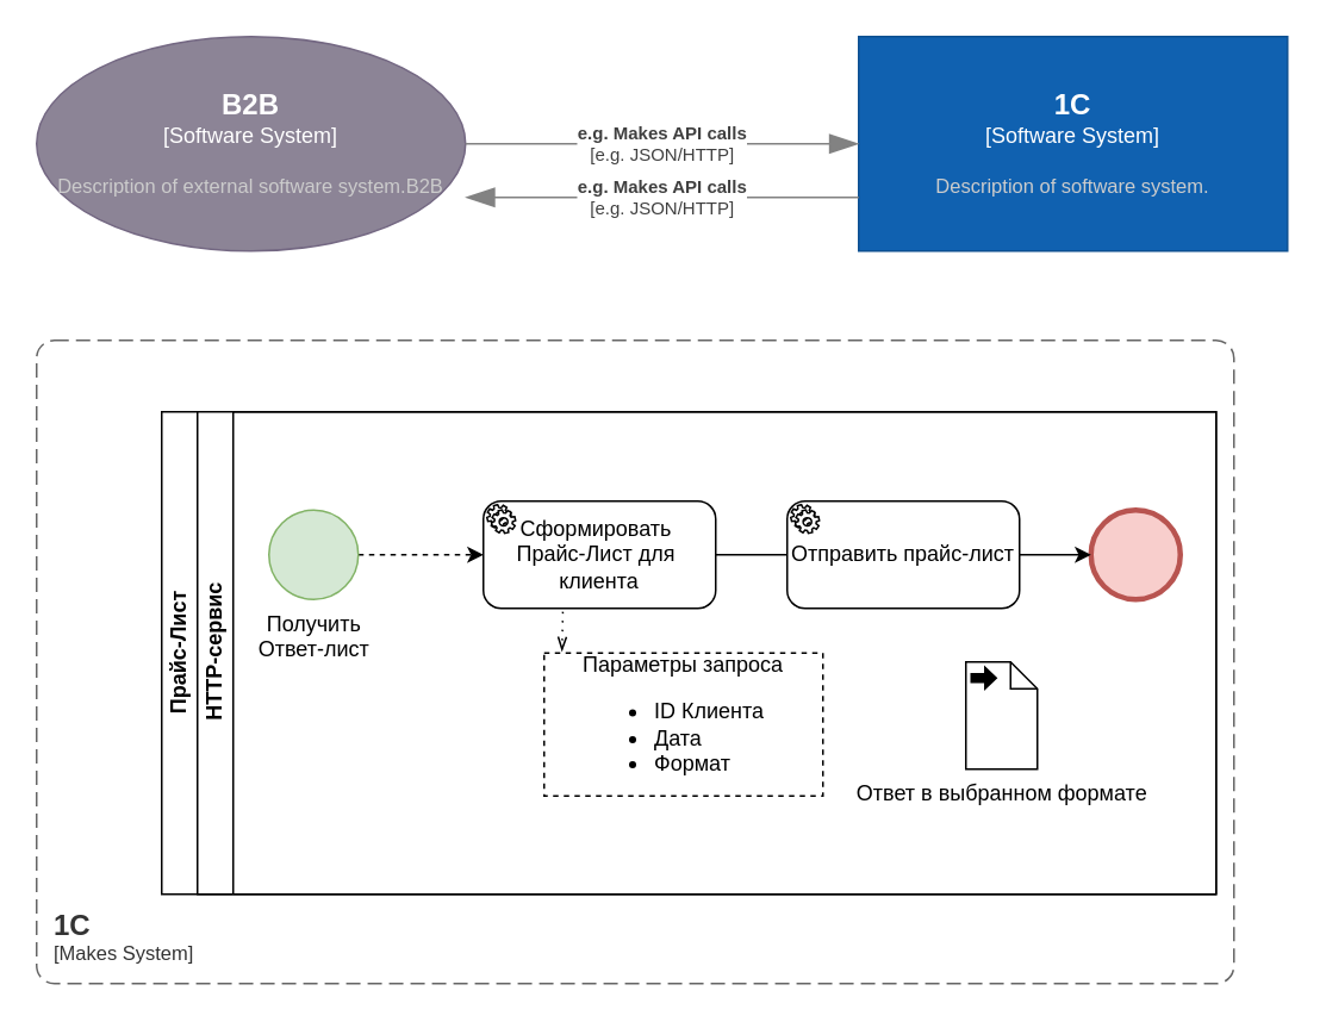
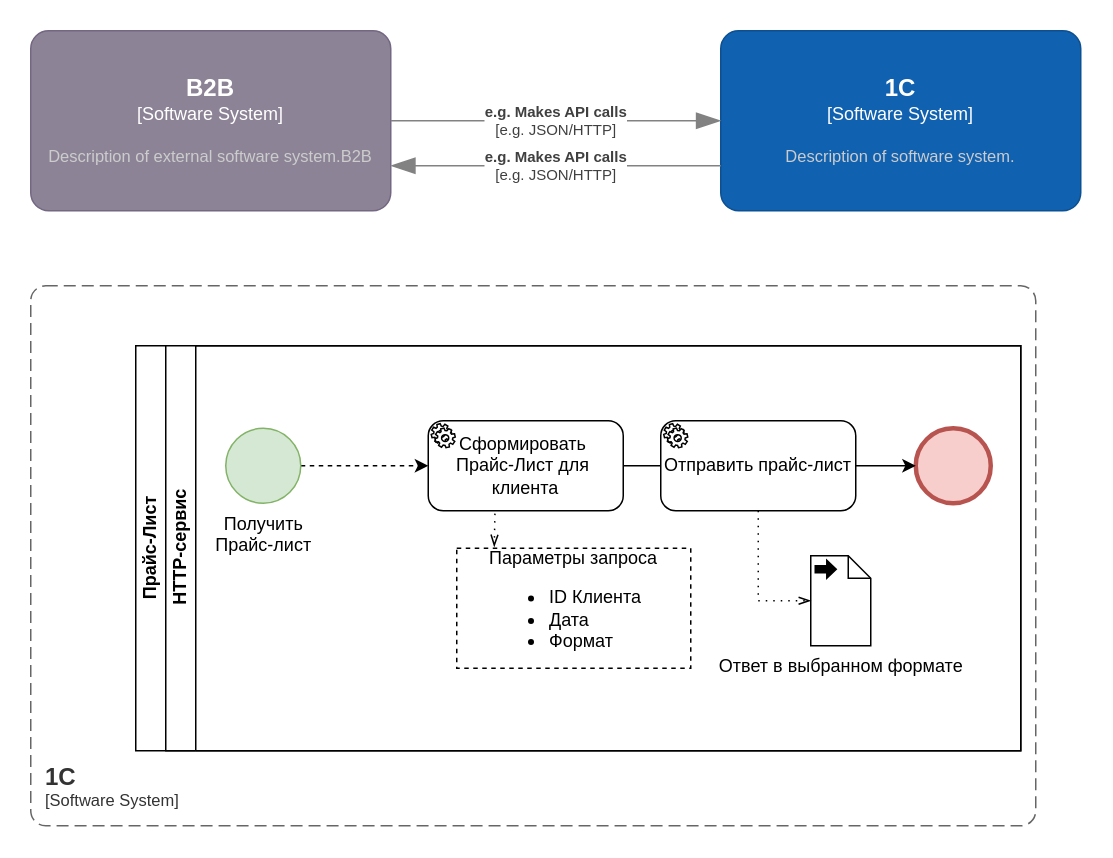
  <mxCell id="0" />
  <mxCell id="1" parent="0" />
- <mxCell id="2" value="&lt;font style=&quot;font-size: 16px&quot;&gt;&lt;b&gt;B2B&lt;/b&gt;&lt;/font&gt;&lt;div&gt;[Software System]&lt;/div&gt;&lt;br&gt;&lt;div&gt;&lt;font style=&quot;font-size: 11px&quot;&gt;&lt;font color=&quot;#cccccc&quot;&gt;Description of external software system.B2B&lt;/font&gt;&lt;/div&gt;" style="ellipse;whiteSpace=wrap;html=1;labelBackgroundColor=none;fillColor=#8C8496;fontColor=#ffffff;align=center;arcSize=10;strokeColor=#736782;metaEdit=1;resizable=0;points=[[0.25,0,0],[0.5,0,0],[0.75,0,0],[1,0.25,0],[1,0.5,0],[1,0.75,0],[0.75,1,0],[0.5,1,0],[0.25,1,0],[0,0.75,0],[0,0.5,0],[0,0.25,0]];" vertex="1" parent="1"><mxGeometry x="20" y="20" width="240" height="120" as="geometry" /></mxCell>
- <mxCell id="3" value="&lt;font style=&quot;font-size: 16px&quot;&gt;&lt;b&gt;1C&lt;/b&gt;&lt;/font&gt;&lt;div&gt;[Software System]&lt;/div&gt;&lt;br&gt;&lt;div&gt;&lt;font style=&quot;font-size: 11px&quot;&gt;&lt;font color=&quot;#cccccc&quot;&gt;Description of software system.&lt;/font&gt;&lt;/div&gt;" style="whiteSpace=wrap;html=1;labelBackgroundColor=none;fillColor=#1061B0;fontColor=#ffffff;align=center;arcSize=10;strokeColor=#0D5091;metaEdit=1;resizable=0;points=[[0.25,0,0],[0.5,0,0],[0.75,0,0],[1,0.25,0],[1,0.5,0],[1,0.75,0],[0.75,1,0],[0.5,1,0],[0.25,1,0],[0,0.75,0],[0,0.5,0],[0,0.25,0]];rounded=0;" vertex="1" parent="1"><mxGeometry x="480" y="20" width="240" height="120" as="geometry" /></mxCell>
- <mxCell id="4" value="&lt;font style=&quot;font-size: 16px&quot;&gt;&lt;b&gt;&lt;div style=&quot;text-align: left&quot;&gt;1C&lt;/div&gt;&lt;/b&gt;&lt;/font&gt;&lt;div style=&quot;text-align: left&quot;&gt;[Makes System]&lt;/div&gt;" style="rounded=1;fontSize=11;whiteSpace=wrap;html=1;dashed=1;arcSize=20;fillColor=none;strokeColor=#666666;fontColor=#333333;labelBackgroundColor=none;align=left;verticalAlign=bottom;labelBorderColor=none;spacingTop=0;spacing=10;dashPattern=8 4;metaEdit=1;rotatable=0;perimeter=rectanglePerimeter;noLabel=0;labelPadding=0;allowArrows=0;connectable=0;expand=0;recursiveResize=0;editable=1;pointerEvents=0;absoluteArcSize=1;points=[[0.25,0,0],[0.5,0,0],[0.75,0,0],[1,0.25,0],[1,0.5,0],[1,0.75,0],[0.75,1,0],[0.5,1,0],[0.25,1,0],[0,0.75,0],[0,0.5,0],[0,0.25,0]];" vertex="1" parent="1"><mxGeometry x="20" y="190" width="670" height="360" as="geometry" /></mxCell>
+ <mxCell id="2" value="&lt;font style=&quot;font-size: 16px&quot;&gt;&lt;b&gt;B2B&lt;/b&gt;&lt;/font&gt;&lt;div&gt;[Software System]&lt;/div&gt;&lt;br&gt;&lt;div&gt;&lt;font style=&quot;font-size: 11px&quot;&gt;&lt;font color=&quot;#cccccc&quot;&gt;Description of external software system.B2B&lt;/font&gt;&lt;/div&gt;" style="rounded=1;whiteSpace=wrap;html=1;labelBackgroundColor=none;fillColor=#8C8496;fontColor=#ffffff;align=center;arcSize=10;strokeColor=#736782;metaEdit=1;resizable=0;points=[[0.25,0,0],[0.5,0,0],[0.75,0,0],[1,0.25,0],[1,0.5,0],[1,0.75,0],[0.75,1,0],[0.5,1,0],[0.25,1,0],[0,0.75,0],[0,0.5,0],[0,0.25,0]];" vertex="1" parent="1"><mxGeometry x="20" y="20" width="240" height="120" as="geometry" /></mxCell>
+ <mxCell id="3" value="&lt;font style=&quot;font-size: 16px&quot;&gt;&lt;b&gt;1C&lt;/b&gt;&lt;/font&gt;&lt;div&gt;[Software System]&lt;/div&gt;&lt;br&gt;&lt;div&gt;&lt;font style=&quot;font-size: 11px&quot;&gt;&lt;font color=&quot;#cccccc&quot;&gt;Description of software system.&lt;/font&gt;&lt;/div&gt;" style="rounded=1;whiteSpace=wrap;html=1;labelBackgroundColor=none;fillColor=#1061B0;fontColor=#ffffff;align=center;arcSize=10;strokeColor=#0D5091;metaEdit=1;resizable=0;points=[[0.25,0,0],[0.5,0,0],[0.75,0,0],[1,0.25,0],[1,0.5,0],[1,0.75,0],[0.75,1,0],[0.5,1,0],[0.25,1,0],[0,0.75,0],[0,0.5,0],[0,0.25,0]];" vertex="1" parent="1"><mxGeometry x="480" y="20" width="240" height="120" as="geometry" /></mxCell>
+ <mxCell id="4" value="&lt;font style=&quot;font-size: 16px&quot;&gt;&lt;b&gt;&lt;div style=&quot;text-align: left&quot;&gt;1C&lt;/div&gt;&lt;/b&gt;&lt;/font&gt;&lt;div style=&quot;text-align: left&quot;&gt;[Software System]&lt;/div&gt;" style="rounded=1;fontSize=11;whiteSpace=wrap;html=1;dashed=1;arcSize=20;fillColor=none;strokeColor=#666666;fontColor=#333333;labelBackgroundColor=none;align=left;verticalAlign=bottom;labelBorderColor=none;spacingTop=0;spacing=10;dashPattern=8 4;metaEdit=1;rotatable=0;perimeter=rectanglePerimeter;noLabel=0;labelPadding=0;allowArrows=0;connectable=0;expand=0;recursiveResize=0;editable=1;pointerEvents=0;absoluteArcSize=1;points=[[0.25,0,0],[0.5,0,0],[0.75,0,0],[1,0.25,0],[1,0.5,0],[1,0.75,0],[0.75,1,0],[0.5,1,0],[0.25,1,0],[0,0.75,0],[0,0.5,0],[0,0.25,0]];" vertex="1" parent="1"><mxGeometry x="20" y="190" width="670" height="360" as="geometry" /></mxCell>
  <mxCell id="5" value="&lt;div style=&quot;text-align: left&quot;&gt;&lt;div style=&quot;text-align: center&quot;&gt;&lt;b&gt;e.g. Makes API calls&lt;/b&gt;&lt;/div&gt;&lt;div style=&quot;text-align: center&quot;&gt;[e.g. JSON/HTTP]&lt;/div&gt;&lt;/div&gt;" style="endArrow=blockThin;html=1;fontSize=10;fontColor=#404040;strokeWidth=1;endFill=1;strokeColor=#828282;elbow=vertical;metaEdit=1;endSize=14;startSize=14;jumpStyle=arc;jumpSize=16;rounded=0;edgeStyle=orthogonalEdgeStyle;exitX=1;exitY=0.5;exitDx=0;exitDy=0;exitPerimeter=0;" edge="1" parent="1" source="2" target="3"><mxGeometry width="240" relative="1" as="geometry"><mxPoint x="220" y="310" as="sourcePoint" /><mxPoint x="410" y="30" as="targetPoint" /></mxGeometry></mxCell>
  <mxCell id="6" value="&lt;div style=&quot;text-align: left&quot;&gt;&lt;div style=&quot;text-align: center&quot;&gt;&lt;b&gt;e.g. Makes API calls&lt;/b&gt;&lt;/div&gt;&lt;div style=&quot;text-align: center&quot;&gt;[e.g. JSON/HTTP]&lt;/div&gt;&lt;/div&gt;" style="endArrow=blockThin;html=1;fontSize=10;fontColor=#404040;strokeWidth=1;endFill=1;strokeColor=#828282;elbow=vertical;metaEdit=1;endSize=14;startSize=14;jumpStyle=arc;jumpSize=16;rounded=0;edgeStyle=orthogonalEdgeStyle;exitX=0;exitY=0.75;exitDx=0;exitDy=0;exitPerimeter=0;entryX=1;entryY=0.75;entryDx=0;entryDy=0;entryPerimeter=0;" edge="1" parent="1" source="3" target="2"><mxGeometry width="240" relative="1" as="geometry"><mxPoint x="220" y="310" as="sourcePoint" /><mxPoint x="460" y="310" as="targetPoint" /></mxGeometry></mxCell>
  <mxCell id="7" value="Прайс-Лист" style="swimlane;html=1;childLayout=stackLayout;resizeParent=1;resizeParentMax=0;horizontal=0;startSize=20;horizontalStack=0;whiteSpace=wrap;" vertex="1" parent="1"><mxGeometry x="90" y="230" width="590" height="270" as="geometry" /></mxCell>
  <mxCell id="8" value="HTTP-сервис" style="swimlane;html=1;startSize=20;horizontal=0;" vertex="1" parent="7"><mxGeometry x="20" width="570" height="270" as="geometry" /></mxCell>
  <mxCell id="9" style="edgeStyle=orthogonalEdgeStyle;rounded=0;orthogonalLoop=1;jettySize=auto;html=1;dashed=1;" edge="1" parent="8" source="10" target="12"><mxGeometry relative="1" as="geometry" /></mxCell>
- <mxCell id="10" value="Получить&lt;div&gt;Ответ-лист&lt;/div&gt;" style="points=[[0.145,0.145,0],[0.5,0,0],[0.855,0.145,0],[1,0.5,0],[0.855,0.855,0],[0.5,1,0],[0.145,0.855,0],[0,0.5,0]];shape=mxgraph.bpmn.event;html=1;verticalLabelPosition=bottom;labelBackgroundColor=#ffffff;verticalAlign=top;align=center;perimeter=ellipsePerimeter;outlineConnect=0;aspect=fixed;outline=standard;symbol=general;fillColor=#d5e8d4;strokeColor=#82b366;" vertex="1" parent="8"><mxGeometry x="40" y="55" width="50" height="50" as="geometry" /></mxCell>
+ <mxCell id="10" value="Получить&lt;div&gt;Прайс-лист&lt;/div&gt;" style="points=[[0.145,0.145,0],[0.5,0,0],[0.855,0.145,0],[1,0.5,0],[0.855,0.855,0],[0.5,1,0],[0.145,0.855,0],[0,0.5,0]];shape=mxgraph.bpmn.event;html=1;verticalLabelPosition=bottom;labelBackgroundColor=#ffffff;verticalAlign=top;align=center;perimeter=ellipsePerimeter;outlineConnect=0;aspect=fixed;outline=standard;symbol=general;fillColor=#d5e8d4;strokeColor=#82b366;" vertex="1" parent="8"><mxGeometry x="40" y="55" width="50" height="50" as="geometry" /></mxCell>
  <mxCell id="11" value="" style="edgeStyle=orthogonalEdgeStyle;rounded=0;orthogonalLoop=1;jettySize=auto;html=1;endArrow=none;" edge="1" parent="8" source="12" target="13"><mxGeometry relative="1" as="geometry" /></mxCell>
- <mxCell id="12" value="Сформировать&amp;nbsp;&lt;div&gt;Прайс-Лист для&amp;nbsp;&lt;/div&gt;&lt;div&gt;клиента&lt;/div&gt;" style="points=[[0.25,0,0],[0.5,0,0],[0.75,0,0],[1,0.25,0],[1,0.5,0],[1,0.75,0],[0.75,1,0],[0.5,1,0],[0.25,1,0],[0,0.75,0],[0,0.5,0],[0,0.25,0]];shape=mxgraph.bpmn.task;whiteSpace=wrap;rectStyle=rounded;size=10;html=1;container=1;expand=0;collapsible=0;taskMarker=service;" vertex="1" parent="8"><mxGeometry x="160" y="50" width="130" height="60" as="geometry" /></mxCell>
+ <mxCell id="12" value="Сформировать&amp;nbsp;&lt;div&gt;Прайс-Лист для&amp;nbsp;&lt;/div&gt;&lt;div&gt;клиента&lt;/div&gt;" style="points=[[0.25,0,0],[0.5,0,0],[0.75,0,0],[1,0.25,0],[1,0.5,0],[1,0.75,0],[0.75,1,0],[0.5,1,0],[0.25,1,0],[0,0.75,0],[0,0.5,0],[0,0.25,0]];shape=mxgraph.bpmn.task;whiteSpace=wrap;rectStyle=rounded;size=10;html=1;container=1;expand=0;collapsible=0;taskMarker=service;" vertex="1" parent="8"><mxGeometry x="175" y="50" width="130" height="60" as="geometry" /></mxCell>
  <mxCell id="13" value="Отправить прайс-лист" style="points=[[0.25,0,0],[0.5,0,0],[0.75,0,0],[1,0.25,0],[1,0.5,0],[1,0.75,0],[0.75,1,0],[0.5,1,0],[0.25,1,0],[0,0.75,0],[0,0.5,0],[0,0.25,0]];shape=mxgraph.bpmn.task;whiteSpace=wrap;rectStyle=rounded;size=10;html=1;container=1;expand=0;collapsible=0;taskMarker=service;" vertex="1" parent="8"><mxGeometry x="330" y="50" width="130" height="60" as="geometry" /></mxCell>
  <mxCell id="14" value="" style="points=[[0.145,0.145,0],[0.5,0,0],[0.855,0.145,0],[1,0.5,0],[0.855,0.855,0],[0.5,1,0],[0.145,0.855,0],[0,0.5,0]];shape=mxgraph.bpmn.event;html=1;verticalLabelPosition=bottom;labelBackgroundColor=#ffffff;verticalAlign=top;align=center;perimeter=ellipsePerimeter;outlineConnect=0;aspect=fixed;outline=end;symbol=terminate2;fillColor=#f8cecc;strokeColor=#b85450;" vertex="1" parent="8"><mxGeometry x="500" y="55" width="50" height="50" as="geometry" /></mxCell>
  <mxCell id="15" style="edgeStyle=orthogonalEdgeStyle;rounded=0;orthogonalLoop=1;jettySize=auto;html=1;entryX=0;entryY=0.5;entryDx=0;entryDy=0;entryPerimeter=0;" edge="1" parent="8" source="13" target="14"><mxGeometry relative="1" as="geometry" /></mxCell>
  <mxCell id="16" value="&lt;div style=&quot;text-align: left;&quot;&gt;&lt;div&gt;Параметры запроса&lt;/div&gt;&lt;ul&gt;&lt;li&gt;&lt;span style=&quot;background-color: initial;&quot;&gt;ID Клиента&lt;/span&gt;&lt;/li&gt;&lt;li&gt;&lt;span style=&quot;background-color: initial;&quot;&gt;Дата&lt;/span&gt;&lt;/li&gt;&lt;li&gt;&lt;span style=&quot;background-color: initial;&quot;&gt;Формат&lt;/span&gt;&lt;/li&gt;&lt;/ul&gt;&lt;/div&gt;" style="text;html=1;strokeColor=default;fillColor=none;align=center;verticalAlign=middle;whiteSpace=wrap;rounded=0;perimeterSpacing=1;dashed=1;" vertex="1" parent="8"><mxGeometry x="194" y="135" width="156" height="80" as="geometry" /></mxCell>
  <mxCell id="17" value="" style="edgeStyle=elbowEdgeStyle;fontSize=12;html=1;endFill=0;startFill=0;endSize=6;startSize=6;dashed=1;dashPattern=1 4;endArrow=openThin;startArrow=none;rounded=0;exitX=0.342;exitY=1.032;exitDx=0;exitDy=0;exitPerimeter=0;" edge="1" parent="8" source="12" target="16"><mxGeometry width="160" relative="1" as="geometry"><mxPoint x="160" y="120" as="sourcePoint" /><mxPoint x="320" y="120" as="targetPoint" /></mxGeometry></mxCell>
  <mxCell id="18" value="Ответ в выбранном формате&lt;div&gt;&lt;br&gt;&lt;/div&gt;" style="shape=mxgraph.bpmn.data;labelPosition=center;verticalLabelPosition=bottom;align=center;verticalAlign=top;size=15;html=1;bpmnTransferType=output;" vertex="1" parent="8"><mxGeometry x="430" y="140" width="40" height="60" as="geometry" /></mxCell>
+ <mxCell id="19" value="" style="edgeStyle=elbowEdgeStyle;fontSize=12;html=1;endFill=0;startFill=0;endSize=6;startSize=6;dashed=1;dashPattern=1 4;endArrow=openThin;startArrow=none;rounded=0;exitX=0.5;exitY=1;exitDx=0;exitDy=0;exitPerimeter=0;entryX=0;entryY=0.5;entryDx=0;entryDy=0;entryPerimeter=0;" edge="1" parent="8" source="13" target="18"><mxGeometry width="160" relative="1" as="geometry"><mxPoint x="400" y="116" as="sourcePoint" /><mxPoint x="460" y="190" as="targetPoint" /><Array as="points"><mxPoint x="395" y="150" /></Array></mxGeometry></mxCell>
